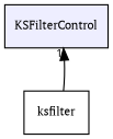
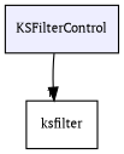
  digraph {
    compound=true
    fontname="PT Serif"
    node [fontname="PT Serif" fontsize=10 shape=box]
    n1 [fillcolor="#eeeeff" label=KSFilterControl pencolor=black style=filled]
    n2 [label=ksfilter]
-   n2 -> n1 [headlabel=1 labeldistance=1.5 labelfontname="FreeSans.ttf" labelfontsize=9 fontname="PT Serif"]
+   n1 -> n2 [headlabel=1 labeldistance=1.5 labelfontname="FreeSans.ttf" labelfontsize=9 fontname="PT Serif"]
  }
